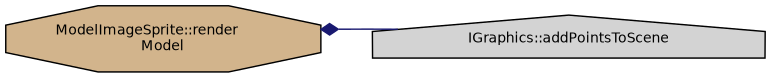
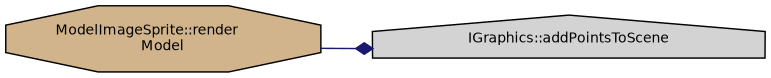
  digraph {
    rankdir=LR
    node [color=black fontname=Helvetica fontsize=10 style=filled]
    n1 [fillcolor=tan fontcolor=black height=0.2 label="ModelImageSprite::render\lModel" shape=octagon width=0.4]
    n2 [fillcolor=lightgrey height=0.2 label="IGraphics::addPointsToScene" shape=house width=0.4]
-   n2 -> n1 [color=midnightblue fontname=Helvetica fontsize=10 labelfontname=Helvetica labelfontsize=10 style=solid arrowhead=diamond]
+   n1 -> n2 [color=midnightblue fontname=Helvetica fontsize=10 labelfontname=Helvetica labelfontsize=10 style=solid arrowhead=diamond]
  }
